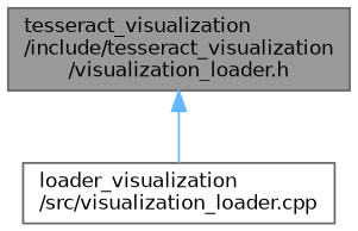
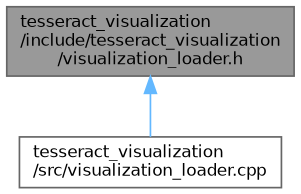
  digraph {
    node [fontname=Helvetica fontsize=10 shape=box style=filled]
    n1 [color=gray40 fillcolor=grey60 fontcolor=black height=0.2 label="tesseract_visualization\l/include/tesseract_visualization\l/visualization_loader.h" width=0.4]
-   n2 [color=grey40 fillcolor=white height=0.2 label="loader_visualization\l/src/visualization_loader.cpp" width=0.4]
+   n2 [color=grey40 fillcolor=white height=0.2 label="tesseract_visualization\l/src/visualization_loader.cpp" width=0.4]
    n1 -> n2 [color=steelblue1 dir=back fontname=Helvetica fontsize=10 labelfontname=Helvetica labelfontsize=10 style=solid]
  }
